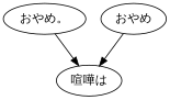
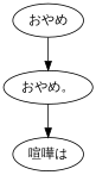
  digraph {
    fontname="Courier Prime"
    node [fontname="Courier Prime"]
    edge [fontname="Courier Prime"]
    n1 [label="喧嘩は"]
    n2 [label="おやめ。"]
    n3 [label="おやめ"]
    n2 -> n1
-   n3 -> n1
+   n3 -> n2
  }
